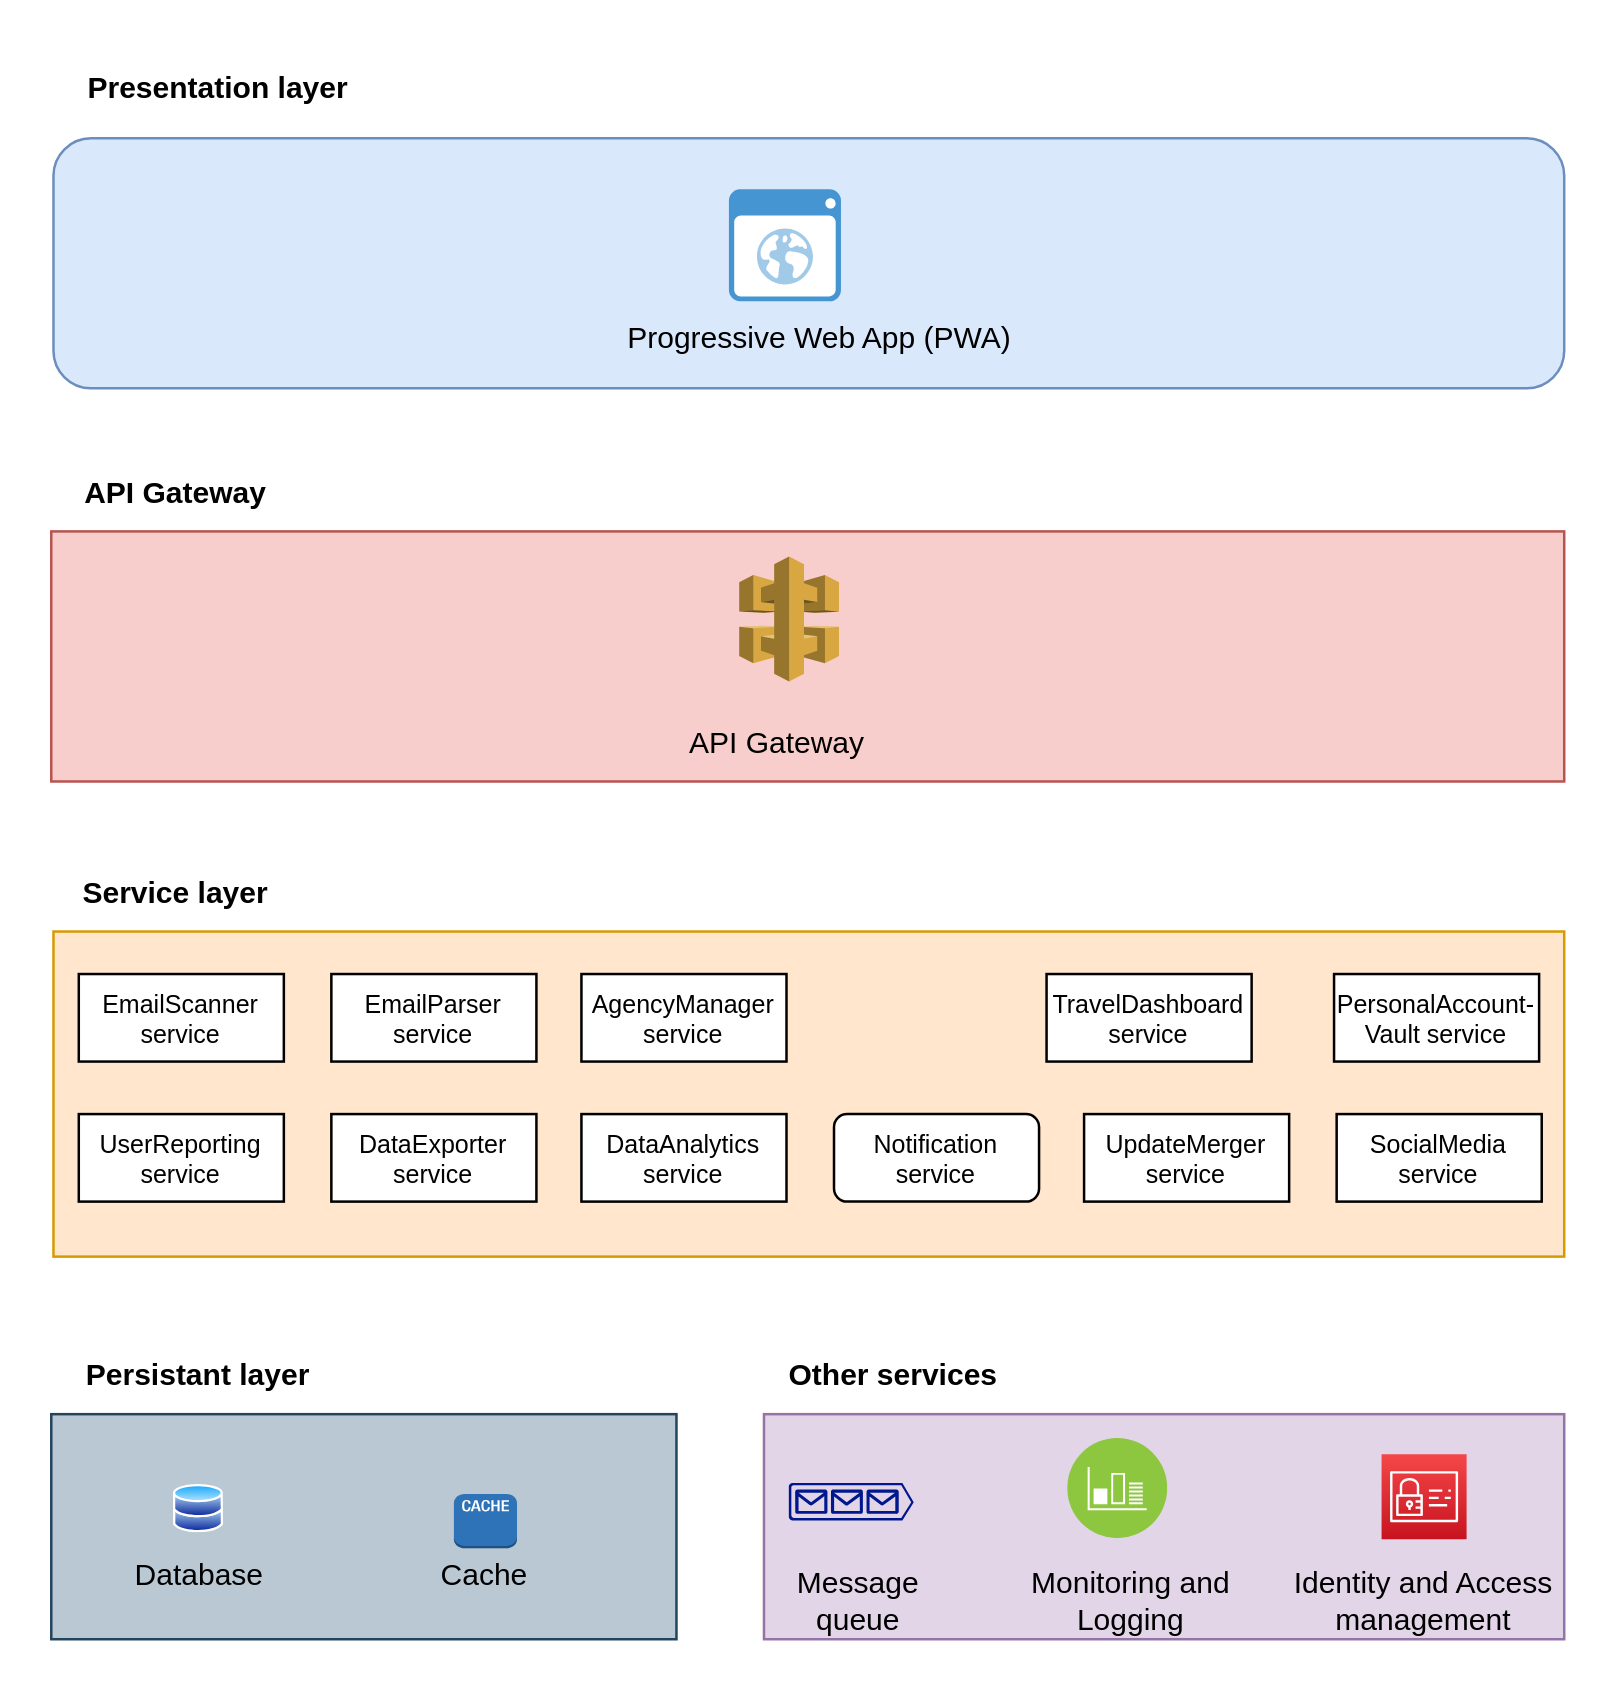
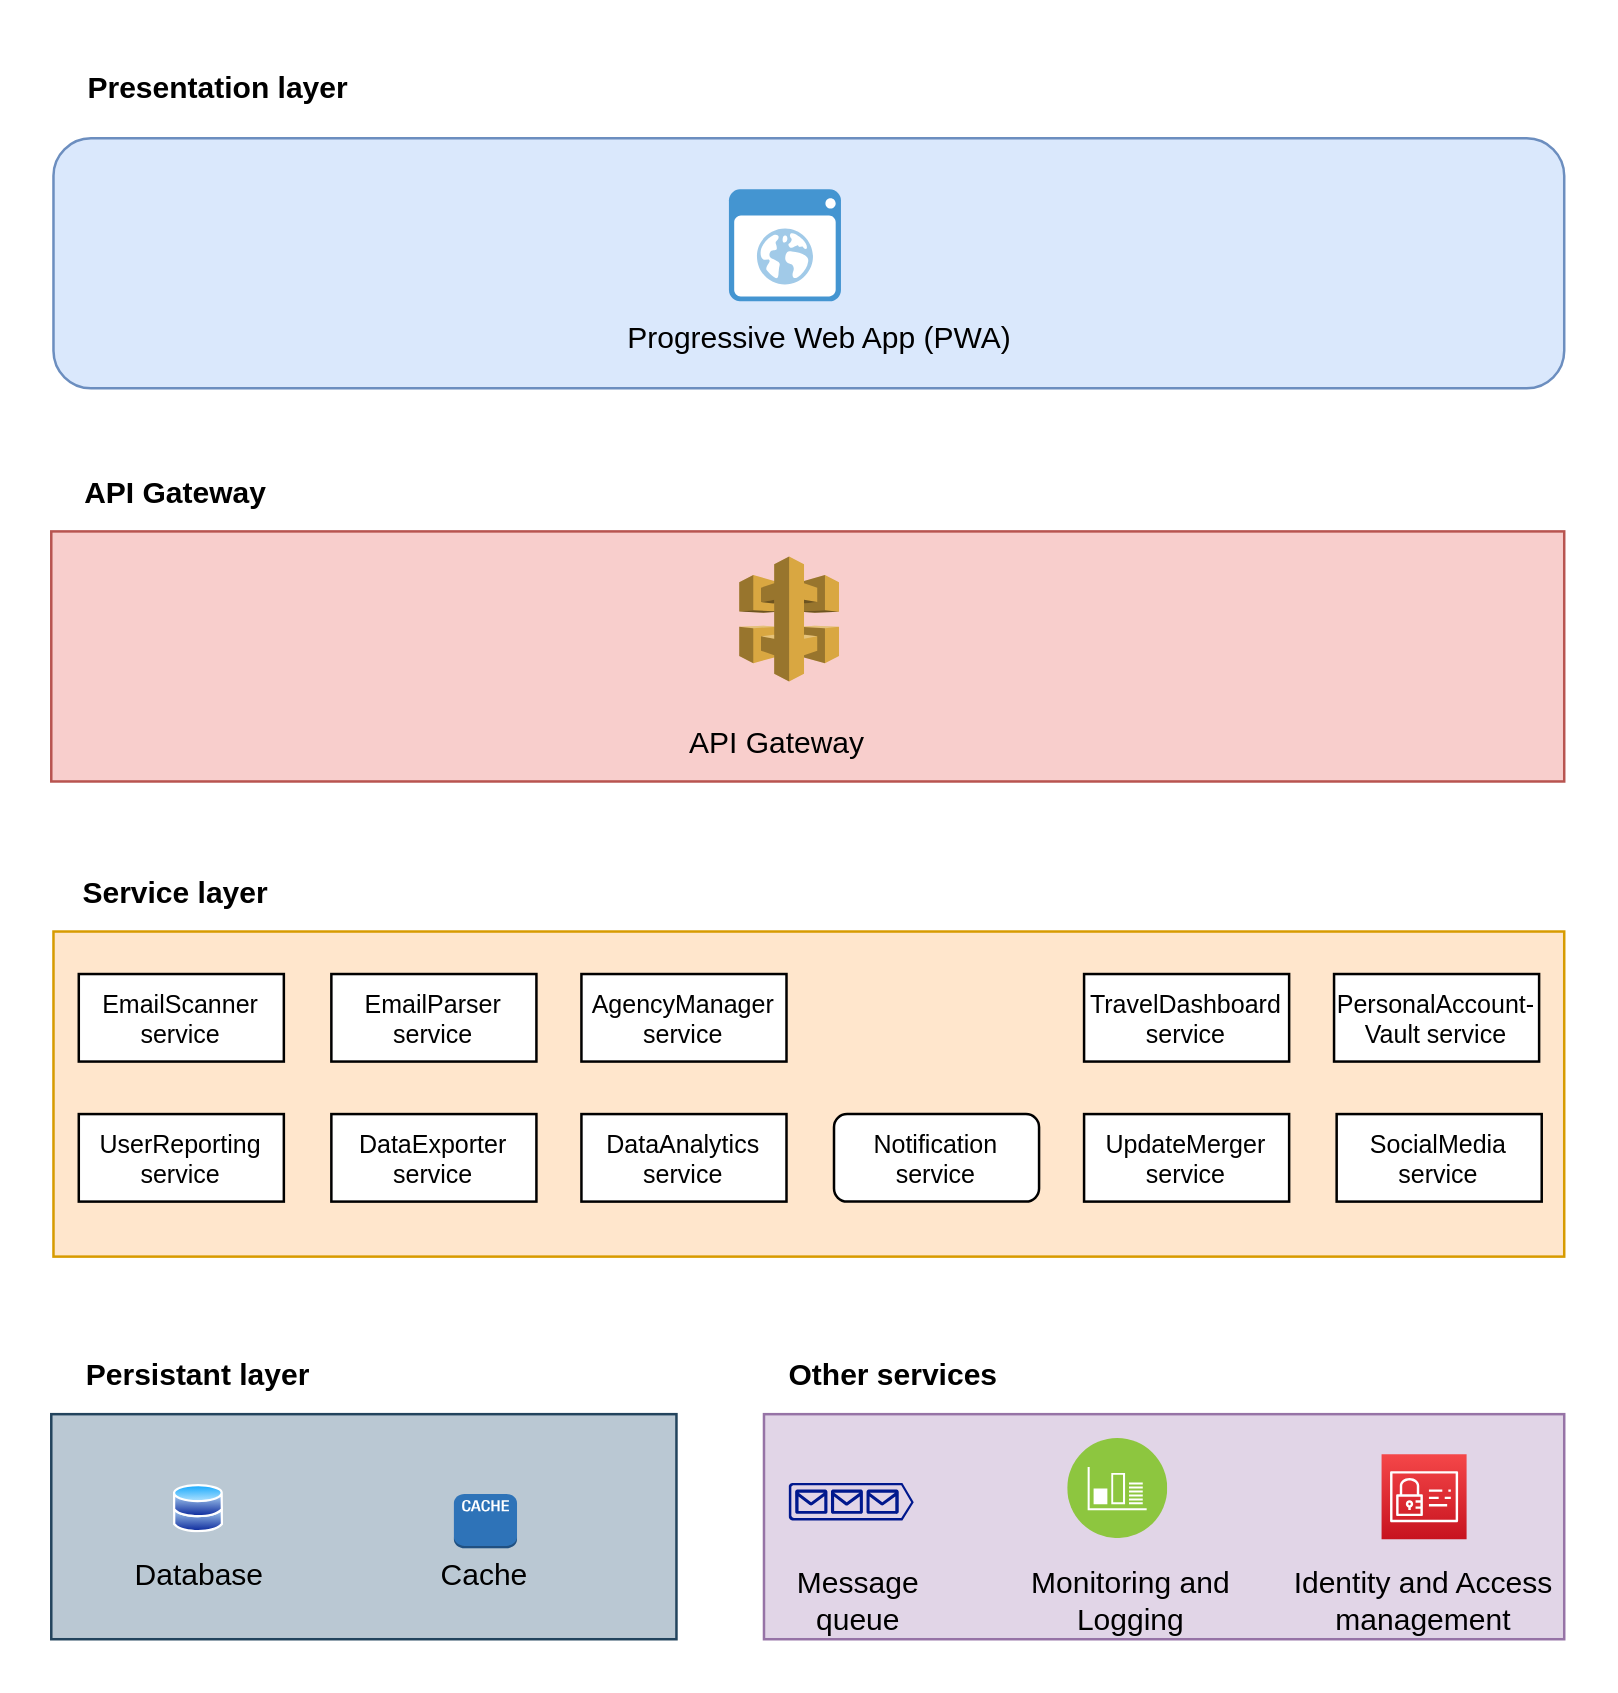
  <mxCell id="0" />
  <mxCell id="1" parent="0" />
  <mxCell id="2" value="" style="rounded=0;whiteSpace=wrap;html=1;fillColor=#f8cecc;strokeColor=#b85450;" parent="1" vertex="1"><mxGeometry x="20" y="212" width="605" height="100" as="geometry" /></mxCell>
  <mxCell id="3" value="" style="rounded=1;whiteSpace=wrap;html=1;fillColor=#dae8fc;strokeColor=#6c8ebf;" parent="1" vertex="1"><mxGeometry x="20.88" y="54.8" width="604.12" height="100" as="geometry" /></mxCell>
  <mxCell id="4" value="" style="outlineConnect=0;dashed=0;verticalLabelPosition=bottom;verticalAlign=top;align=center;html=1;shape=mxgraph.aws3.api_gateway;fillColor=#D9A741;gradientColor=none;" parent="1" vertex="1"><mxGeometry x="295.1" y="222" width="39.9" height="50" as="geometry" /></mxCell>
  <mxCell id="5" value="" style="shadow=0;dashed=0;html=1;strokeColor=none;fillColor=#4495D1;labelPosition=center;verticalLabelPosition=bottom;verticalAlign=top;align=center;outlineConnect=0;shape=mxgraph.veeam.2d.web_ui;" parent="1" vertex="1"><mxGeometry x="290.98" y="75.2" width="44.8" height="44.8" as="geometry" /></mxCell>
  <mxCell id="6" value="Progressive Web App (PWA)" style="text;html=1;strokeColor=none;fillColor=none;align=center;verticalAlign=middle;whiteSpace=wrap;rounded=0;" parent="1" vertex="1"><mxGeometry x="235" y="120" width="185" height="30" as="geometry" /></mxCell>
  <mxCell id="7" value="API Gateway" style="text;html=1;strokeColor=none;fillColor=none;align=center;verticalAlign=middle;whiteSpace=wrap;rounded=0;" parent="1" vertex="1"><mxGeometry x="218" y="282" width="185" height="30" as="geometry" /></mxCell>
  <mxCell id="8" value="Presentation layer" style="text;html=1;strokeColor=none;fillColor=none;align=center;verticalAlign=middle;whiteSpace=wrap;rounded=0;fontStyle=1" parent="1" vertex="1"><mxGeometry x="27" y="20" width="120" height="30" as="geometry" /></mxCell>
  <mxCell id="9" value="API Gateway" style="text;html=1;strokeColor=none;fillColor=none;align=center;verticalAlign=middle;whiteSpace=wrap;rounded=0;fontStyle=1" parent="1" vertex="1"><mxGeometry x="20" y="182" width="100" height="30" as="geometry" /></mxCell>
  <mxCell id="10" value="Persistant layer" style="text;html=1;strokeColor=none;fillColor=none;align=center;verticalAlign=middle;whiteSpace=wrap;rounded=0;fontStyle=1" parent="1" vertex="1"><mxGeometry x="29" y="535" width="100" height="30" as="geometry" /></mxCell>
  <mxCell id="11" value="" style="rounded=0;whiteSpace=wrap;html=1;fillColor=#ffe6cc;strokeColor=#d79b00;" parent="1" vertex="1"><mxGeometry x="20.88" y="372" width="604.12" height="130" as="geometry" /></mxCell>
  <mxCell id="12" value="Service layer" style="text;html=1;strokeColor=none;fillColor=none;align=center;verticalAlign=middle;whiteSpace=wrap;rounded=0;fontStyle=1" parent="1" vertex="1"><mxGeometry x="20" y="342" width="100" height="30" as="geometry" /></mxCell>
  <mxCell id="13" value="AgencyManager service" style="rounded=0;whiteSpace=wrap;html=1;fontSize=10;" parent="1" vertex="1"><mxGeometry x="232" y="389" width="82" height="35" as="geometry" /></mxCell>
  <mxCell id="14" value="EmailScanner service" style="rounded=0;whiteSpace=wrap;html=1;imageWidth=20;imageHeight=20;fontSize=10;" parent="1" vertex="1"><mxGeometry x="31" y="389" width="82" height="35" as="geometry" /></mxCell>
  <mxCell id="15" value="SocialMedia service" style="rounded=0;whiteSpace=wrap;html=1;fontSize=10;" parent="1" vertex="1"><mxGeometry x="534" y="445" width="82" height="35" as="geometry" /></mxCell>
  <mxCell id="16" value="UserReporting service" style="rounded=0;whiteSpace=wrap;html=1;fontSize=10;" parent="1" vertex="1"><mxGeometry x="31" y="445" width="82" height="35" as="geometry" /></mxCell>
  <mxCell id="17" value="DataExporter service" style="rounded=0;whiteSpace=wrap;html=1;fontSize=10;" parent="1" vertex="1"><mxGeometry x="132" y="445" width="82" height="35" as="geometry" /></mxCell>
  <mxCell id="18" value="DataAnalytics service" style="rounded=0;whiteSpace=wrap;html=1;fontSize=10;" parent="1" vertex="1"><mxGeometry x="232" y="445" width="82" height="35" as="geometry" /></mxCell>
  <mxCell id="19" value="Notification service" style="whiteSpace=wrap;html=1;fontSize=10;rounded=1;" parent="1" vertex="1"><mxGeometry x="333" y="445" width="82" height="35" as="geometry" /></mxCell>
  <mxCell id="20" value="" style="group" parent="1" vertex="1" connectable="0"><mxGeometry x="20" y="565" width="250" height="90" as="geometry" /></mxCell>
  <mxCell id="21" value="" style="rounded=0;whiteSpace=wrap;html=1;fillColor=#bac8d3;strokeColor=#23445d;" parent="20" vertex="1"><mxGeometry width="250.0" height="90" as="geometry" /></mxCell>
  <mxCell id="22" value="" style="image;aspect=fixed;perimeter=ellipsePerimeter;html=1;align=center;shadow=0;dashed=0;spacingTop=3;image=img/lib/active_directory/databases.svg;" parent="20" vertex="1"><mxGeometry x="49.17" y="28.265" width="20" height="19.6" as="geometry" /></mxCell>
  <mxCell id="23" value="Database" style="text;html=1;strokeColor=none;fillColor=none;align=center;verticalAlign=middle;whiteSpace=wrap;rounded=0;" parent="20" vertex="1"><mxGeometry x="46.667" y="53.625" width="25" height="22.5" as="geometry" /></mxCell>
  <mxCell id="24" value="" style="outlineConnect=0;dashed=0;verticalLabelPosition=bottom;verticalAlign=top;align=center;html=1;shape=mxgraph.aws3.cache_node;fillColor=#2E73B8;gradientColor=none;" parent="20" vertex="1"><mxGeometry x="161" y="31.89" width="25.24" height="21.74" as="geometry" /></mxCell>
  <mxCell id="25" value="Cache" style="text;html=1;strokeColor=none;fillColor=none;align=center;verticalAlign=middle;whiteSpace=wrap;rounded=0;" parent="20" vertex="1"><mxGeometry x="161.244" y="53.625" width="25" height="22.5" as="geometry" /></mxCell>
  <mxCell id="26" value="" style="rounded=0;whiteSpace=wrap;html=1;fillColor=#e1d5e7;strokeColor=#9673a6;glass=0;shadow=0;" parent="1" vertex="1"><mxGeometry x="305" y="565" width="320" height="90" as="geometry" /></mxCell>
  <mxCell id="27" value="Other services" style="text;html=1;strokeColor=none;fillColor=none;align=center;verticalAlign=middle;whiteSpace=wrap;rounded=0;fontStyle=1" parent="1" vertex="1"><mxGeometry x="302.58" y="535" width="107.58" height="30" as="geometry" /></mxCell>
  <mxCell id="28" value="Monitoring and Logging" style="text;html=1;strokeColor=none;fillColor=none;align=center;verticalAlign=middle;whiteSpace=wrap;rounded=0;" parent="1" vertex="1"><mxGeometry x="401.76" y="625" width="100.16" height="30" as="geometry" /></mxCell>
  <mxCell id="29" value="" style="image;aspect=fixed;perimeter=ellipsePerimeter;html=1;align=center;shadow=0;dashed=0;fontColor=#4277BB;labelBackgroundColor=default;fontSize=12;spacingTop=3;image=img/lib/ibm/infrastructure/monitoring_logging.svg;" parent="1" vertex="1"><mxGeometry x="426.76" y="575" width="40" height="40" as="geometry" /></mxCell>
  <mxCell id="30" value="" style="sketch=0;points=[[0,0,0],[0.25,0,0],[0.5,0,0],[0.75,0,0],[1,0,0],[0,1,0],[0.25,1,0],[0.5,1,0],[0.75,1,0],[1,1,0],[0,0.25,0],[0,0.5,0],[0,0.75,0],[1,0.25,0],[1,0.5,0],[1,0.75,0]];outlineConnect=0;fontColor=#232F3E;gradientColor=#F54749;gradientDirection=north;fillColor=#C7131F;strokeColor=#ffffff;dashed=0;verticalLabelPosition=bottom;verticalAlign=top;align=center;html=1;fontSize=12;fontStyle=0;aspect=fixed;shape=mxgraph.aws4.resourceIcon;resIcon=mxgraph.aws4.identity_and_access_management;" parent="1" vertex="1"><mxGeometry x="551.96" y="581" width="34" height="34" as="geometry" /></mxCell>
  <mxCell id="31" value="Identity and Access management" style="text;html=1;strokeColor=none;fillColor=none;align=center;verticalAlign=middle;whiteSpace=wrap;rounded=0;" parent="1" vertex="1"><mxGeometry x="514.92" y="625" width="108.08" height="30" as="geometry" /></mxCell>
  <mxCell id="32" value="" style="sketch=0;aspect=fixed;pointerEvents=1;shadow=0;dashed=0;html=1;strokeColor=none;labelPosition=center;verticalLabelPosition=bottom;verticalAlign=top;align=center;fillColor=#00188D;shape=mxgraph.azure.queue_generic" parent="1" vertex="1"><mxGeometry x="314.88" y="592.5" width="50" height="15" as="geometry" /></mxCell>
  <mxCell id="33" value="Message queue" style="text;html=1;strokeColor=none;fillColor=none;align=center;verticalAlign=middle;whiteSpace=wrap;rounded=0;" parent="1" vertex="1"><mxGeometry x="312.58" y="625" width="60" height="30" as="geometry" /></mxCell>
  <mxCell id="34" value="EmailParser service" style="rounded=0;whiteSpace=wrap;html=1;fontSize=10;" parent="1" vertex="1"><mxGeometry x="132" y="389" width="82" height="35" as="geometry" /></mxCell>
  <mxCell id="35" value="PersonalAccount-Vault service" style="rounded=0;whiteSpace=wrap;html=1;fontSize=10;" vertex="1" parent="1"><mxGeometry x="532.96" y="389" width="82" height="35" as="geometry" /></mxCell>
- <mxCell id="36" value="TravelDashboard service" style="rounded=0;whiteSpace=wrap;html=1;fontSize=10;" vertex="1" parent="1"><mxGeometry x="418" y="389" width="82" height="35" as="geometry" /></mxCell>
+ <mxCell id="36" value="TravelDashboard service" style="rounded=0;whiteSpace=wrap;html=1;fontSize=10;" vertex="1" parent="1"><mxGeometry x="433" y="389" width="82" height="35" as="geometry" /></mxCell>
  <mxCell id="37" value="UpdateMerger service" style="rounded=0;whiteSpace=wrap;html=1;fontSize=10;" vertex="1" parent="1"><mxGeometry x="433" y="445" width="82" height="35" as="geometry" /></mxCell>
